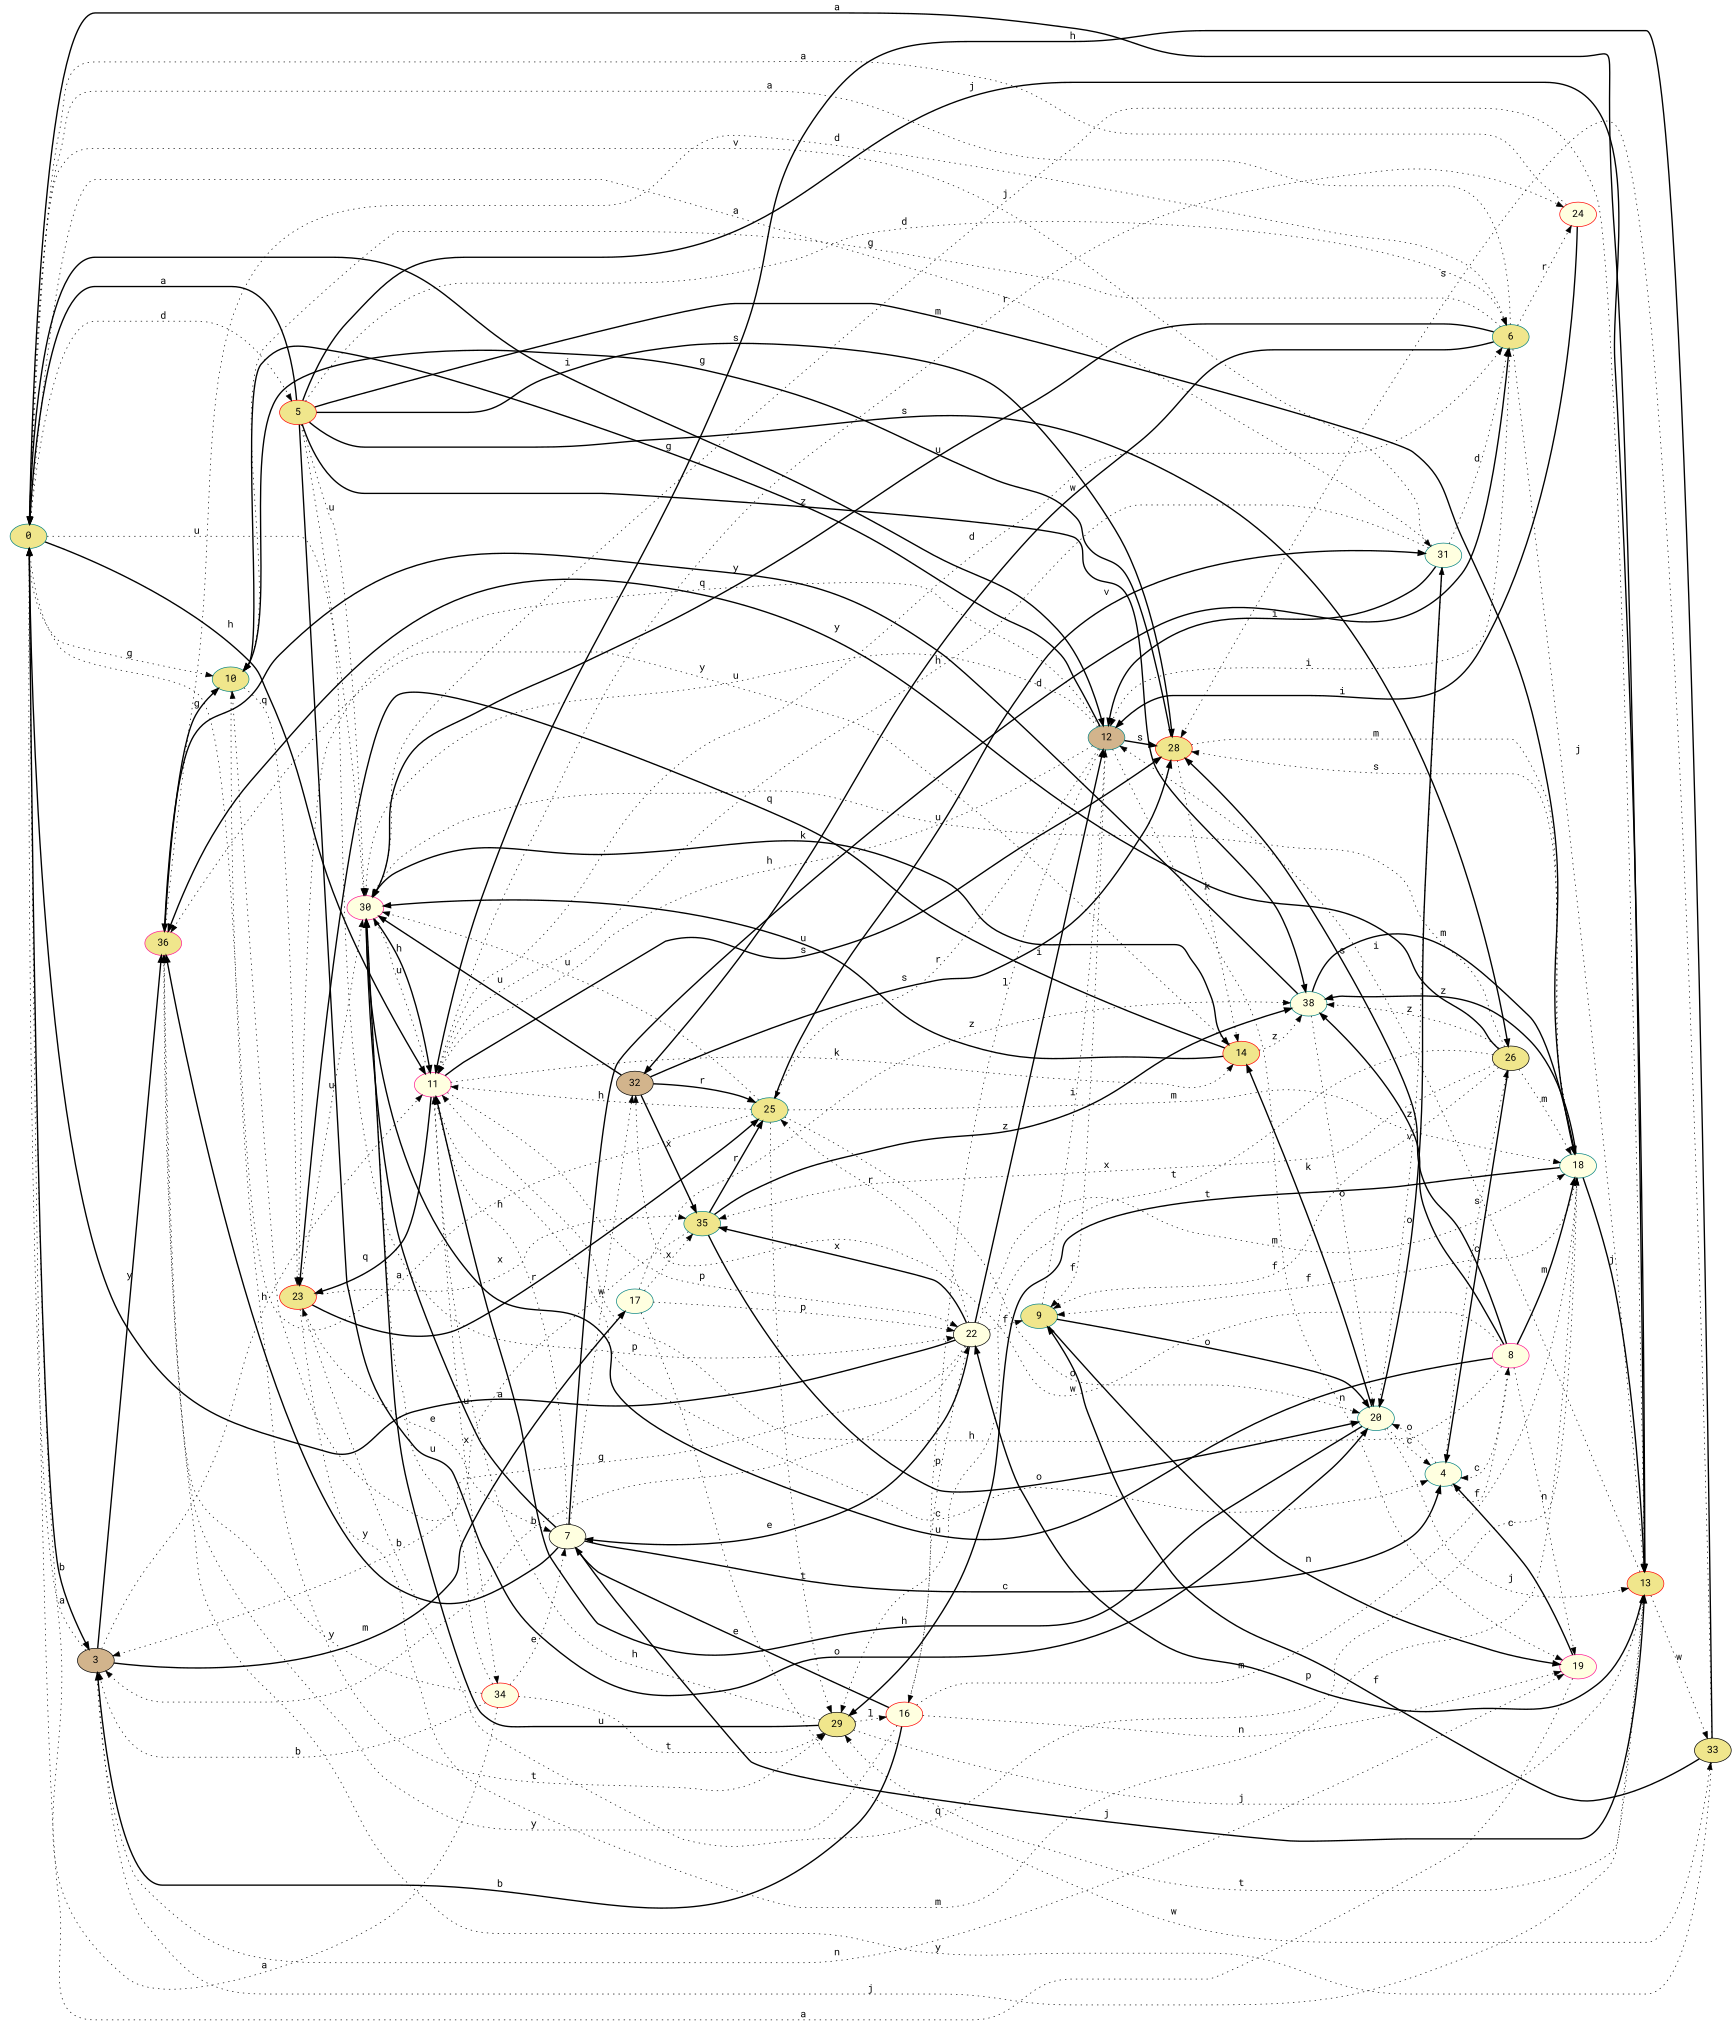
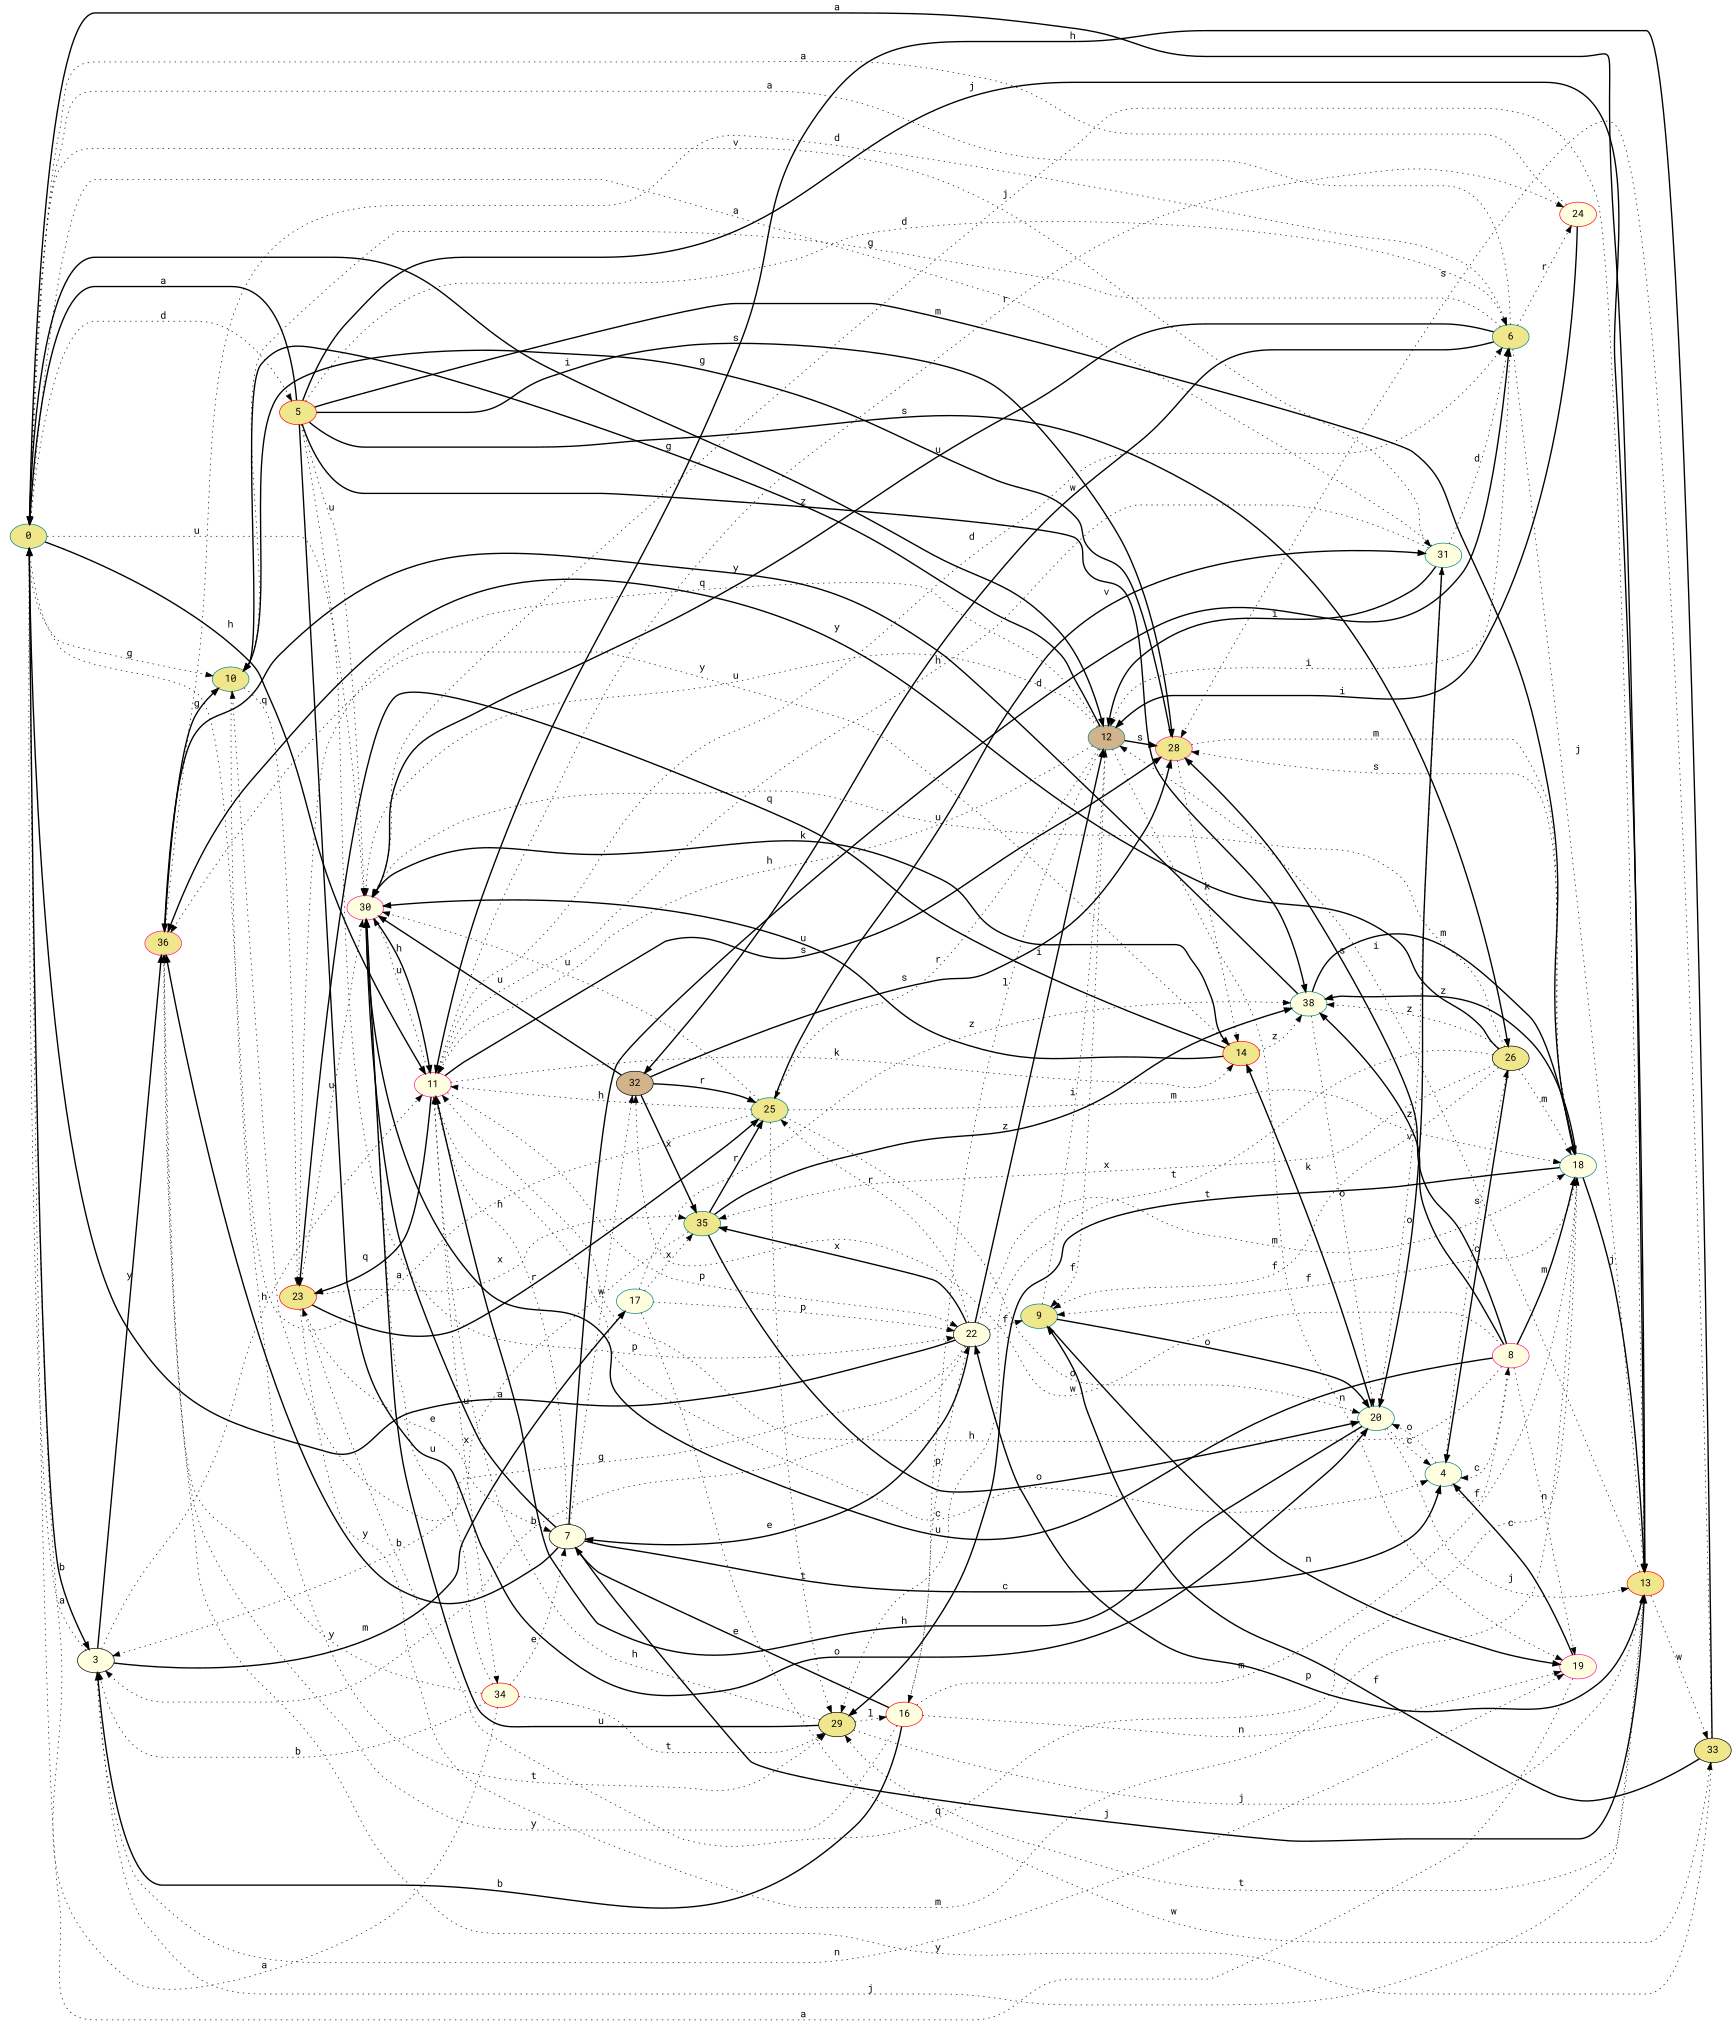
  strict digraph {
    fontname="Roboto Mono"
    rankdir=LR
    node [color=teal fillcolor=lightyellow fontname="Roboto Mono" style=filled]
    edge [fontname="Roboto Mono" style=dotted]
    0 [fillcolor=khaki]
-   3 [color=black fillcolor=tan]
+   3 [color=black]
    5 [color=red fillcolor=khaki]
    10 [fillcolor=khaki]
    11 [color=deeppink]
    12 [fillcolor=tan]
    30 [color=deeppink]
    31
    13 [color=red fillcolor=khaki]
    17
    19 [color=deeppink]
    36 [color=deeppink fillcolor=khaki]
    20
    26 [color=black fillcolor=khaki]
    6 [fillcolor=khaki]
    18
    22 [color=black]
-   28 [color=red fillcolor=khaki]
+   28 [color=deeppink fillcolor=khaki]
    38
    23 [color=red fillcolor=khaki]
    29 [color=black fillcolor=khaki]
    4
    24 [color=red]
    14 [color=red fillcolor=khaki]
    34 [color=red]
    9 [fillcolor=khaki]
    16 [color=red]
    25 [fillcolor=khaki]
    33 [color=black fillcolor=khaki]
    35 [fillcolor=khaki]
    8 [color=deeppink]
    32 [color=black fillcolor=tan]
    7 [color=black]
    0 -> 3 [label=b style=bold]
    0 -> 5 [label=d]
    0 -> 10 [label=g]
    0 -> 11 [label=h style=bold]
    0 -> 12 [label=i style=bold]
    0 -> 30 [label=u]
    0 -> 31 [label=v]
    3 -> 0 [label=a]
    3 -> 11 [label=h]
    3 -> 13 [label=j]
    3 -> 17 [label=m style=bold]
    3 -> 19 [label=n]
    3 -> 36 [label=y style=bold]
    5 -> 0 [label=a style=bold]
    5 -> 30 [label=u]
    5 -> 13 [label=j style=bold]
    5 -> 20 [label=o style=bold]
    5 -> 26 [label=s style=bold]
    5 -> 6 [label=d]
    5 -> 18 [label=m style=bold]
    5 -> 22 [label=p]
    5 -> 28 [label=s style=bold]
    5 -> 38 [label=z style=bold]
    10 -> 23 [label=q]
    10 -> 29 [label=t]
    11 -> 30 [label=u]
    11 -> 6 [label=d]
    11 -> 22 [label=p]
    11 -> 28 [label=s style=bold]
    11 -> 23 [label=q style=bold]
    11 -> 4 [label=c]
    11 -> 24 [label=r]
    11 -> 14 [label=k]
    11 -> 34 [label=x]
    12 -> 10 [label=g style=bold]
    12 -> 11 [label=h]
    12 -> 30 [label=u]
    12 -> 19 [label=n]
    12 -> 28 [label=s style=bold]
    12 -> 23 [label=q]
    12 -> 9 [label=f]
    12 -> 16 [label=l]
    12 -> 25 [label=r]
    30 -> 11 [label=h style=bold]
    30 -> 13 [label=j]
    30 -> 14 [label=k style=bold]
    31 -> 0 [label=a]
    31 -> 11 [label=h]
    31 -> 12 [label=i style=bold]
    31 -> 20 [label=o style=bold]
    31 -> 6 [label=d]
    13 -> 0 [label=a style=bold]
    13 -> 12 [label=i]
    13 -> 22 [label=p style=bold]
    13 -> 29 [label=t]
    13 -> 33 [label=w]
    17 -> 22 [label=p]
    17 -> 38 [label=z]
    17 -> 33 [label=w]
    17 -> 35 [label=x]
    19 -> 0 [label=a]
    19 -> 4 [label=c style=bold]
    36 -> 10 [label=g style=bold]
    36 -> 6 [label=d]
    20 -> 11 [label=h style=bold]
    20 -> 31 [label=v]
    20 -> 13 [label=j]
    20 -> 4 [label=c]
    20 -> 14 [label=k style=bold]
    26 -> 30 [label=u]
    26 -> 36 [label=y style=bold]
    26 -> 18 [label=m]
    26 -> 38 [label=z]
    26 -> 29 [label=t]
    26 -> 4 [label=c style=bold]
    26 -> 9 [label=f]
    26 -> 35 [label=x]
    6 -> 0 [label=a]
    6 -> 10 [label=g]
    6 -> 12 [label=i]
    6 -> 30 [label=u style=bold]
    6 -> 13 [label=j]
    6 -> 24 [label=r]
    6 -> 32 [label=w style=bold]
    18 -> 13 [label=j style=bold]
    18 -> 28 [label=s]
    18 -> 38 [label=z style=bold]
    18 -> 23 [label=q]
    18 -> 29 [label=t style=bold]
    18 -> 9 [label=f]
    22 -> 0 [label=a style=bold]
    22 -> 3 [label=b]
    22 -> 10 [label=g]
    22 -> 12 [label=i style=bold]
    22 -> 18 [label=m]
    22 -> 9 [label=f]
    22 -> 25 [label=r]
    22 -> 35 [label=x style=bold]
    22 -> 7 [label=e style=bold]
    28 -> 10 [label=g style=bold]
    28 -> 18 [label=m]
    28 -> 14 [label=k]
    38 -> 36 [label=y style=bold]
    38 -> 20 [label=o]
    38 -> 18 [label=m style=bold]
    23 -> 30 [label=u]
    23 -> 18 [label=m]
    23 -> 25 [label=r style=bold]
    23 -> 35 [label=x]
    23 -> 7 [label=e]
    29 -> 11 [label=h]
    29 -> 30 [label=u style=bold]
    29 -> 13 [label=j]
    29 -> 16 [label=l]
    4 -> 20 [label=o]
    4 -> 26 [label=s]
    4 -> 8 [label=f]
    24 -> 0 [label=a]
    24 -> 12 [label=i style=bold]
    14 -> 30 [label=u style=bold]
    14 -> 36 [label=y]
    14 -> 38 [label=z]
    14 -> 23 [label=q style=bold]
    34 -> 0 [label=a]
    34 -> 3 [label=b]
    34 -> 30 [label=u]
    34 -> 36 [label=y]
    34 -> 29 [label=t]
    34 -> 7 [label=e]
    9 -> 12 [label=i]
    9 -> 19 [label=n style=bold]
    9 -> 20 [label=o style=bold]
    16 -> 3 [label=b style=bold]
    16 -> 19 [label=n]
    16 -> 36 [label=y]
    16 -> 18 [label=m]
    16 -> 22 [label=p]
    16 -> 7 [label=e style=bold]
    25 -> 0 [label=a]
    25 -> 11 [label=h]
    25 -> 30 [label=u]
    25 -> 31 [label=v style=bold]
    25 -> 20 [label=o]
    25 -> 18 [label=m]
    25 -> 29 [label=t]
    33 -> 11 [label=h style=bold]
    33 -> 36 [label=y]
    33 -> 28 [label=s]
    33 -> 9 [label=f style=bold]
    35 -> 3 [label=b]
    35 -> 20 [label=o style=bold]
    35 -> 38 [label=z style=bold]
    35 -> 25 [label=r style=bold]
    8 -> 11 [label=h]
    8 -> 30 [label=u style=bold]
    8 -> 19 [label=n]
    8 -> 18 [label=m style=bold]
    8 -> 28 [label=s style=bold]
    8 -> 38 [label=z style=bold]
    8 -> 4 [label=c]
    8 -> 32 [label=w]
    32 -> 30 [label=u style=bold]
    32 -> 28 [label=s style=bold]
    32 -> 25 [label=r style=bold]
    32 -> 35 [label=x style=bold]
    7 -> 11 [label=h]
    7 -> 30 [label=u style=bold]
    7 -> 13 [label=j style=bold]
    7 -> 36 [label=y style=bold]
    7 -> 6 [label=d style=bold]
    7 -> 4 [label=c style=bold]
    7 -> 32 [label=w]
  }
